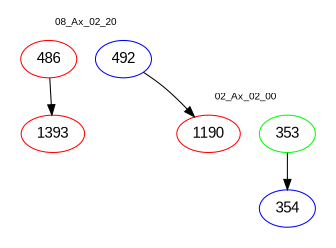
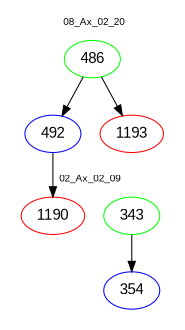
  digraph {
    fontname="Liberation Sans"
    node [color=green fontname="Liberation Sans"]
    edge [color=black fontname="Liberation Sans"]
-   n1 [label=353]
+   n1 [label=343]
    n2 [color=blue label=354]
    n3 [color=red label=1190]
-   n4 [color=red label=486]
+   n4 [label=486]
    n5 [color=blue label=492]
-   n6 [color=red label=1393]
+   n6 [color=red label=1193]
    subgraph cluster_1 {
      color=white
      fontsize=10
-     label="02_Ax_02_00"
+     label="02_Ax_02_09"
      n1
      n2
      n3
    }
    subgraph cluster_2 {
      color=white
      fontsize=10
      label="08_Ax_02_20"
      n4
      n5
      n6
    }
    n1 -> n2
+   n4 -> n5
    n4 -> n6
    n5 -> n3
  }
